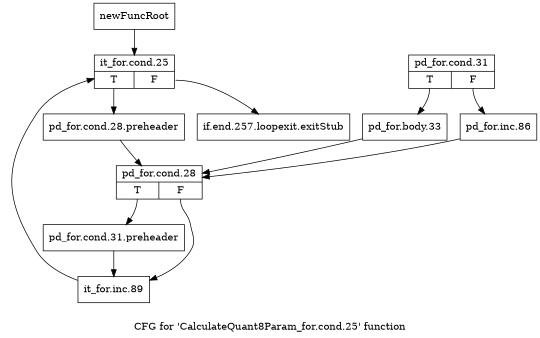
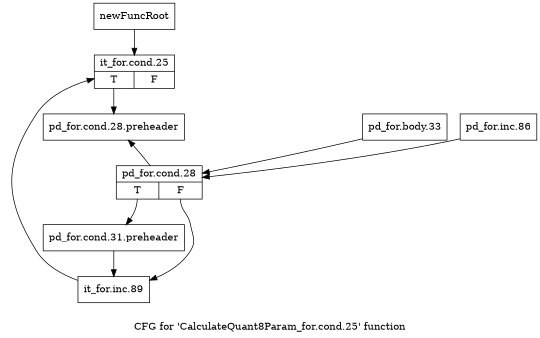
  digraph {
    label="CFG for 'CalculateQuant8Param_for.cond.25' function"
    node [shape=record]
    n1 [label="{newFuncRoot}"]
    n2 [label="{it_for.cond.25|{<s0>T|<s1>F}}"]
-   n3 [label="{if.end.257.loopexit.exitStub}"]
    n4 [label="{pd_for.cond.28.preheader}"]
    n5 [label="{pd_for.cond.28|{<s0>T|<s1>F}}"]
    n6 [label="{pd_for.cond.31.preheader}"]
    n7 [label="{it_for.inc.89}"]
-   n8 [label="{pd_for.cond.31|{<s0>T|<s1>F}}"]
    n9 [label="{pd_for.body.33}"]
    n10 [label="{pd_for.inc.86}"]
    n1 -> n2
-   n2 -> n3 [tailport=s1]
    n2 -> n4 [tailport=s0]
-   n4 -> n5
+   n5 -> n4
    n5 -> n6 [tailport=s0]
    n5 -> n7 [tailport=s1]
    n6 -> n7
    n7 -> n2
-   n8 -> n9 [tailport=s0]
-   n8 -> n10 [tailport=s1]
    n9 -> n5
    n10 -> n5
  }
